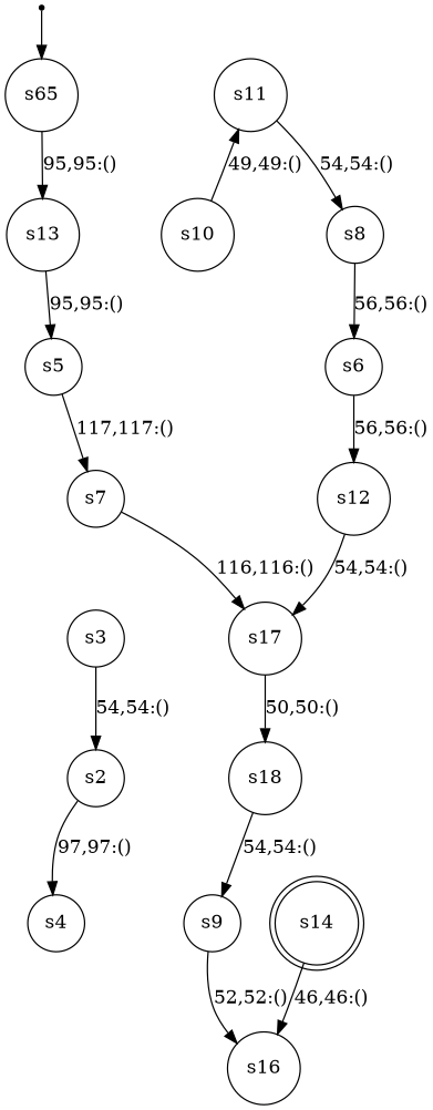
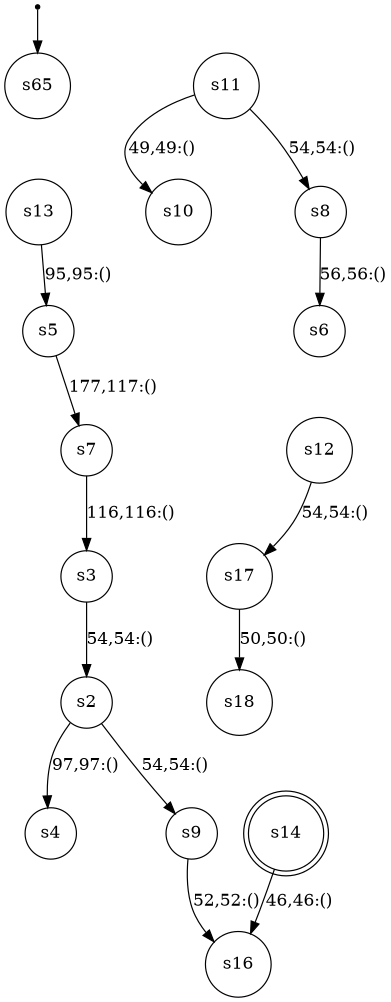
  digraph {
    rankdir=TB
    node [shape=circle]
    init [shape=point]
    n2 [label=s65]
    s13
    s14 [shape=doublecircle]
    s16
    s5
    s18
    s9
    s17
    s7
    s3
    s12
    s11
    s8
    s6
    s10
    s2
    s4
    init -> n2
-   n2 -> s13 [label="95,95:()"]
    s13 -> s5 [label="95,95:()"]
    s14 -> s16 [label="46,46:()"]
-   s5 -> s7 [label="117,117:()"]
-   s18 -> s9 [label="54,54:()"]
+   s5 -> s7 [label="177,117:()"]
+   s2 -> s9 [label="54,54:()"]
    s9 -> s16 [label="52,52:()"]
    s17 -> s18 [label="50,50:()"]
-   s7 -> s17 [label="116,116:()"]
+   s7 -> s3 [label="116,116:()"]
    s3 -> s2 [label="54,54:()"]
    s12 -> s17 [label="54,54:()"]
    s11 -> s8 [label="54,54:()"]
    s8 -> s6 [label="56,56:()"]
-   s6 -> s12 [label="56,56:()"]
-   s10 -> s11 [label="49,49:()"]
+   s11 -> s10 [label="49,49:()"]
    s2 -> s4 [label="97,97:()"]
  }
